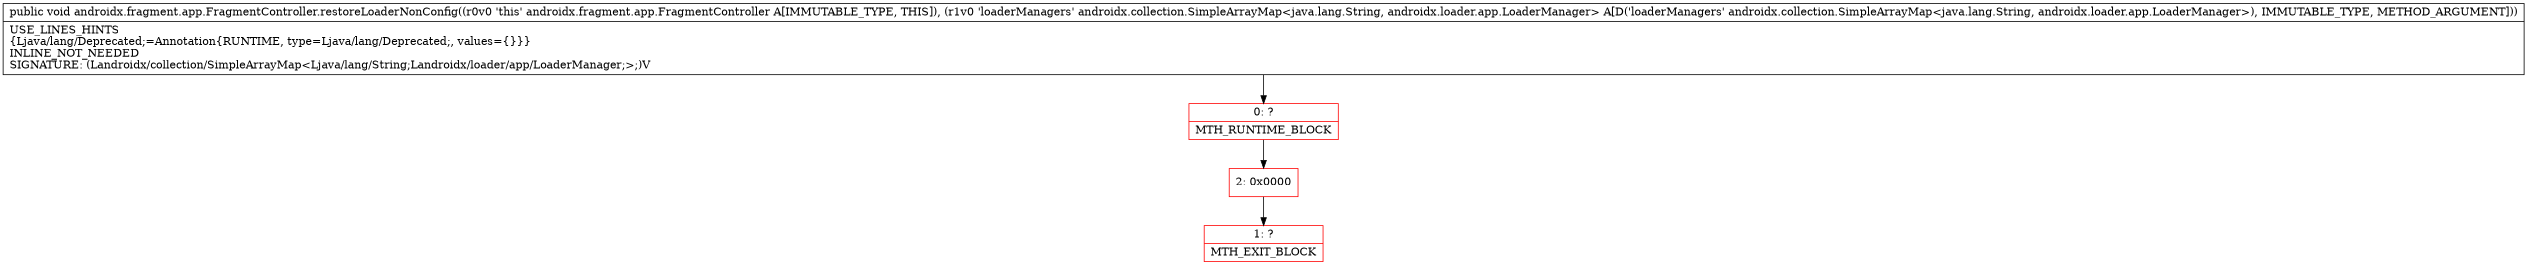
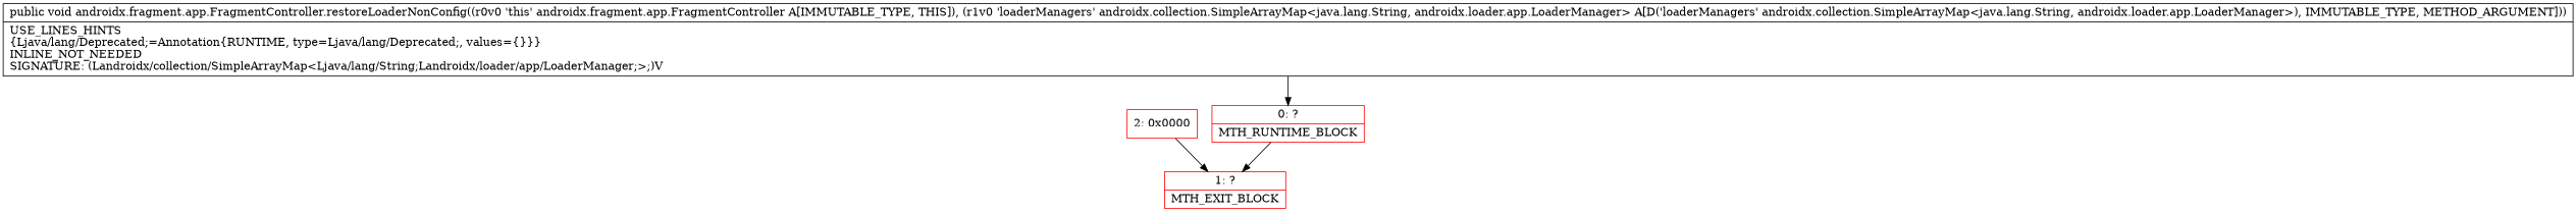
  digraph {
    node [color=red shape=record]
    n1 [label="{0\:\ ?|MTH_RUNTIME_BLOCK\l}"]
    n2 [label="{2\:\ 0x0000}"]
    n3 [label="{1\:\ ?|MTH_EXIT_BLOCK\l}"]
    n4 [label="{public void androidx.fragment.app.FragmentController.restoreLoaderNonConfig((r0v0 'this' androidx.fragment.app.FragmentController A[IMMUTABLE_TYPE, THIS]), (r1v0 'loaderManagers' androidx.collection.SimpleArrayMap\<java.lang.String, androidx.loader.app.LoaderManager\> A[D('loaderManagers' androidx.collection.SimpleArrayMap\<java.lang.String, androidx.loader.app.LoaderManager\>), IMMUTABLE_TYPE, METHOD_ARGUMENT]))  | USE_LINES_HINTS\l\{Ljava\/lang\/Deprecated;=Annotation\{RUNTIME, type=Ljava\/lang\/Deprecated;, values=\{\}\}\}\lINLINE_NOT_NEEDED\lSIGNATURE: (Landroidx\/collection\/SimpleArrayMap\<Ljava\/lang\/String;Landroidx\/loader\/app\/LoaderManager;\>;)V\l}" color=""]
    subgraph cluster_1 {
      label="R(0)"
    }
-   n1 -> n2
+   n1 -> n3
    n2 -> n3
    n4 -> n1
  }
